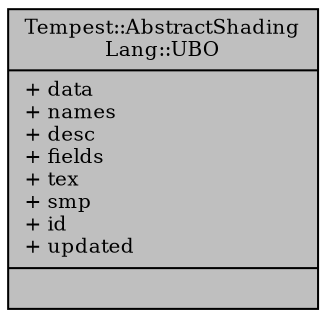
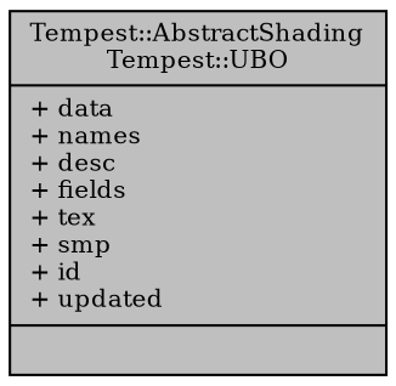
  digraph {
    fontname="DejaVu Serif"
-   n1 [color=black fillcolor=grey75 fontcolor=black fontname="DejaVu Serif" fontsize=10 height=0.2 label="{Tempest::AbstractShading\lLang::UBO\n|+ data\l+ names\l+ desc\l+ fields\l+ tex\l+ smp\l+ id\l+ updated\l|}" shape=record style=filled width=0.4]
+   n1 [color=black fillcolor=grey75 fontcolor=black fontname="DejaVu Serif" fontsize=10 height=0.2 label="{Tempest::AbstractShading\lTempest::UBO\n|+ data\l+ names\l+ desc\l+ fields\l+ tex\l+ smp\l+ id\l+ updated\l|}" shape=record style=filled width=0.4]
  }
